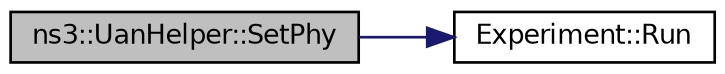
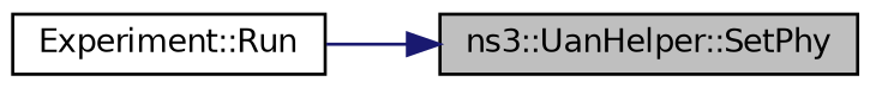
  digraph {
    rankdir=RL
    node [color=black fontname=Helvetica fontsize=10 shape=record style=filled]
    n1 [fillcolor=grey75 fontcolor=black height=0.2 label="ns3::UanHelper::SetPhy" width=0.4]
    n2 [fillcolor=white height=0.2 label="Experiment::Run" width=0.4]
-   n2 -> n1 [color=midnightblue dir=back fontname=Helvetica fontsize=10 labelfontname=Helvetica labelfontsize=10 style=solid]
+   n1 -> n2 [color=midnightblue dir=back fontname=Helvetica fontsize=10 labelfontname=Helvetica labelfontsize=10 style=solid]
  }
